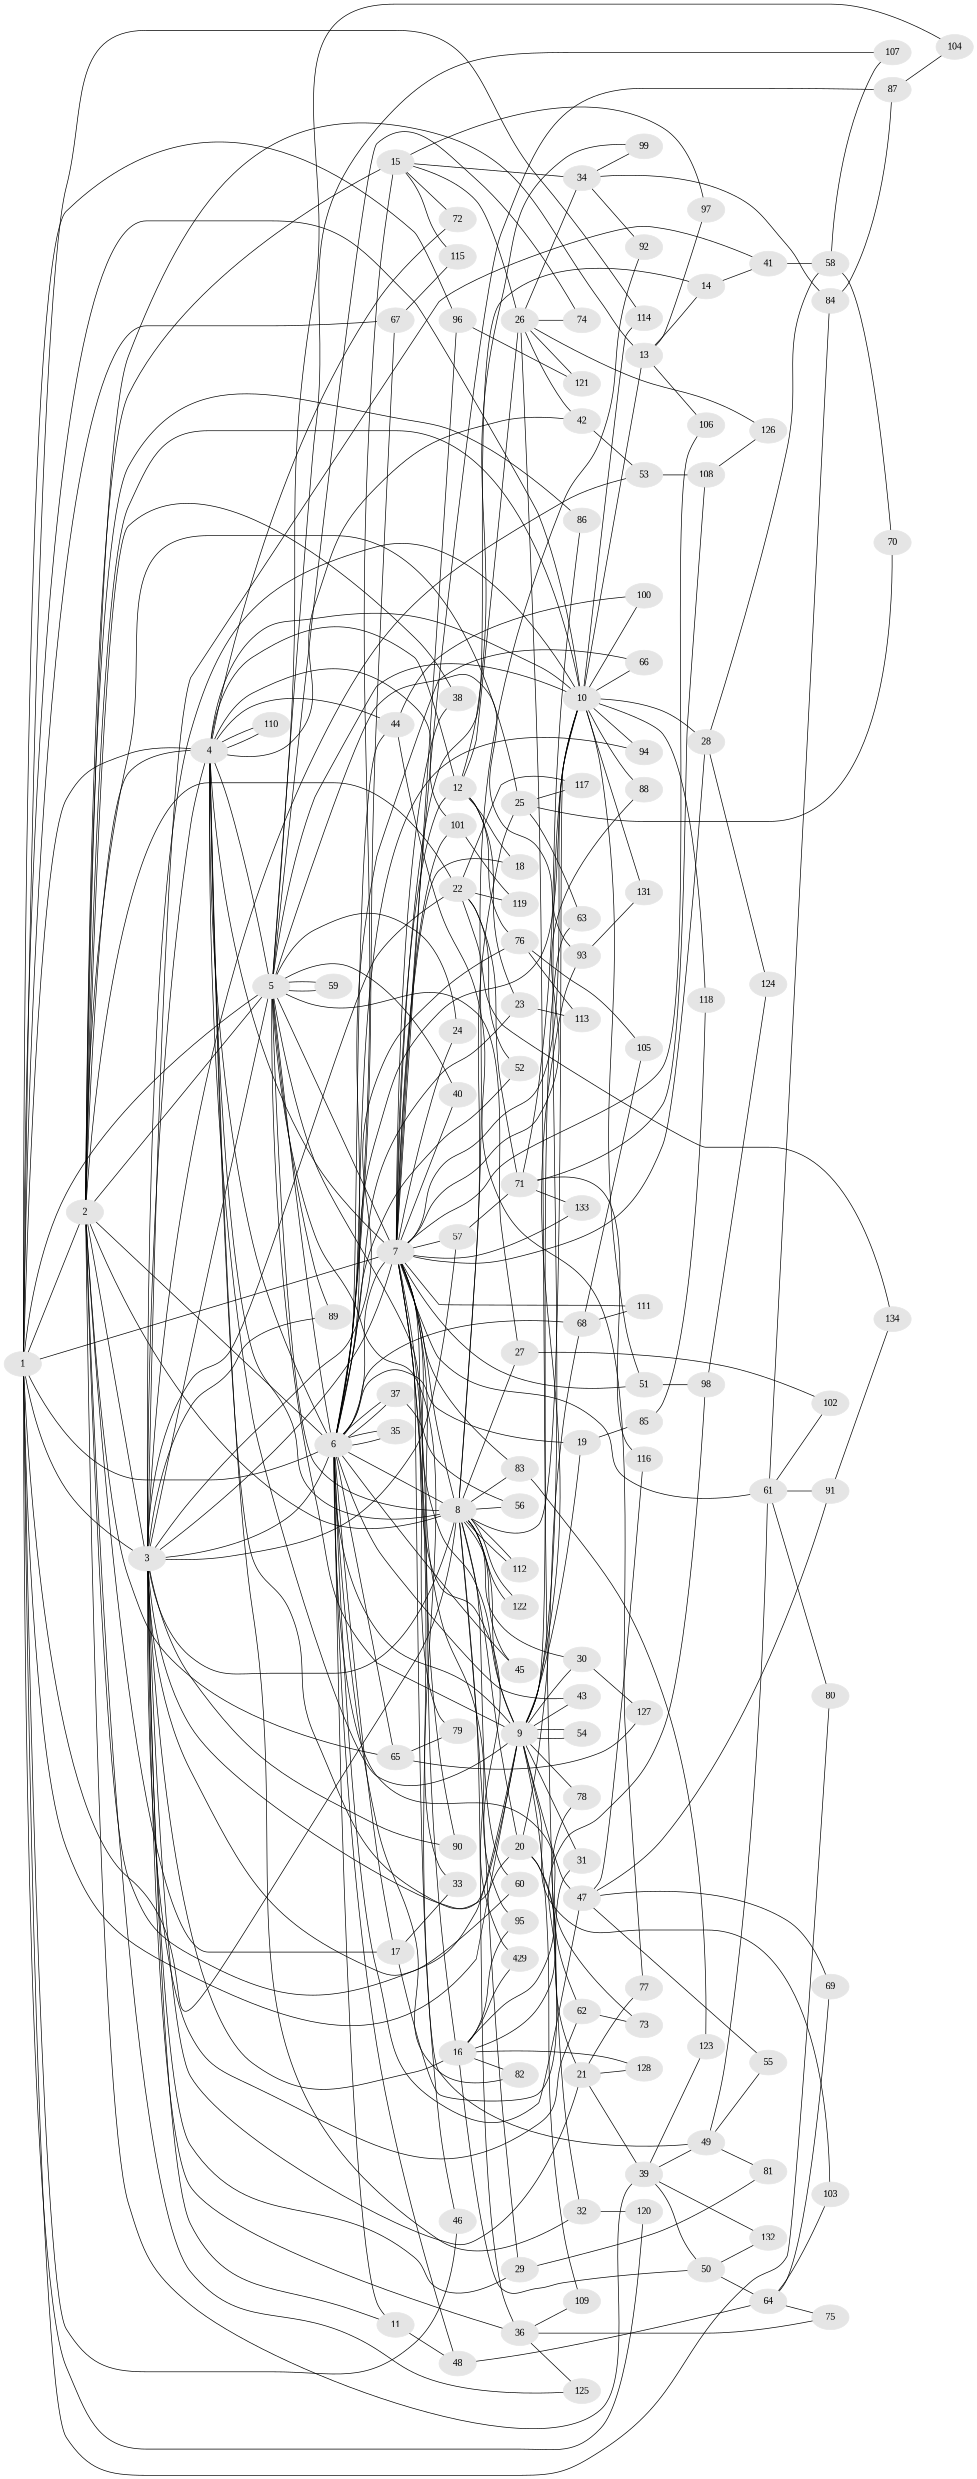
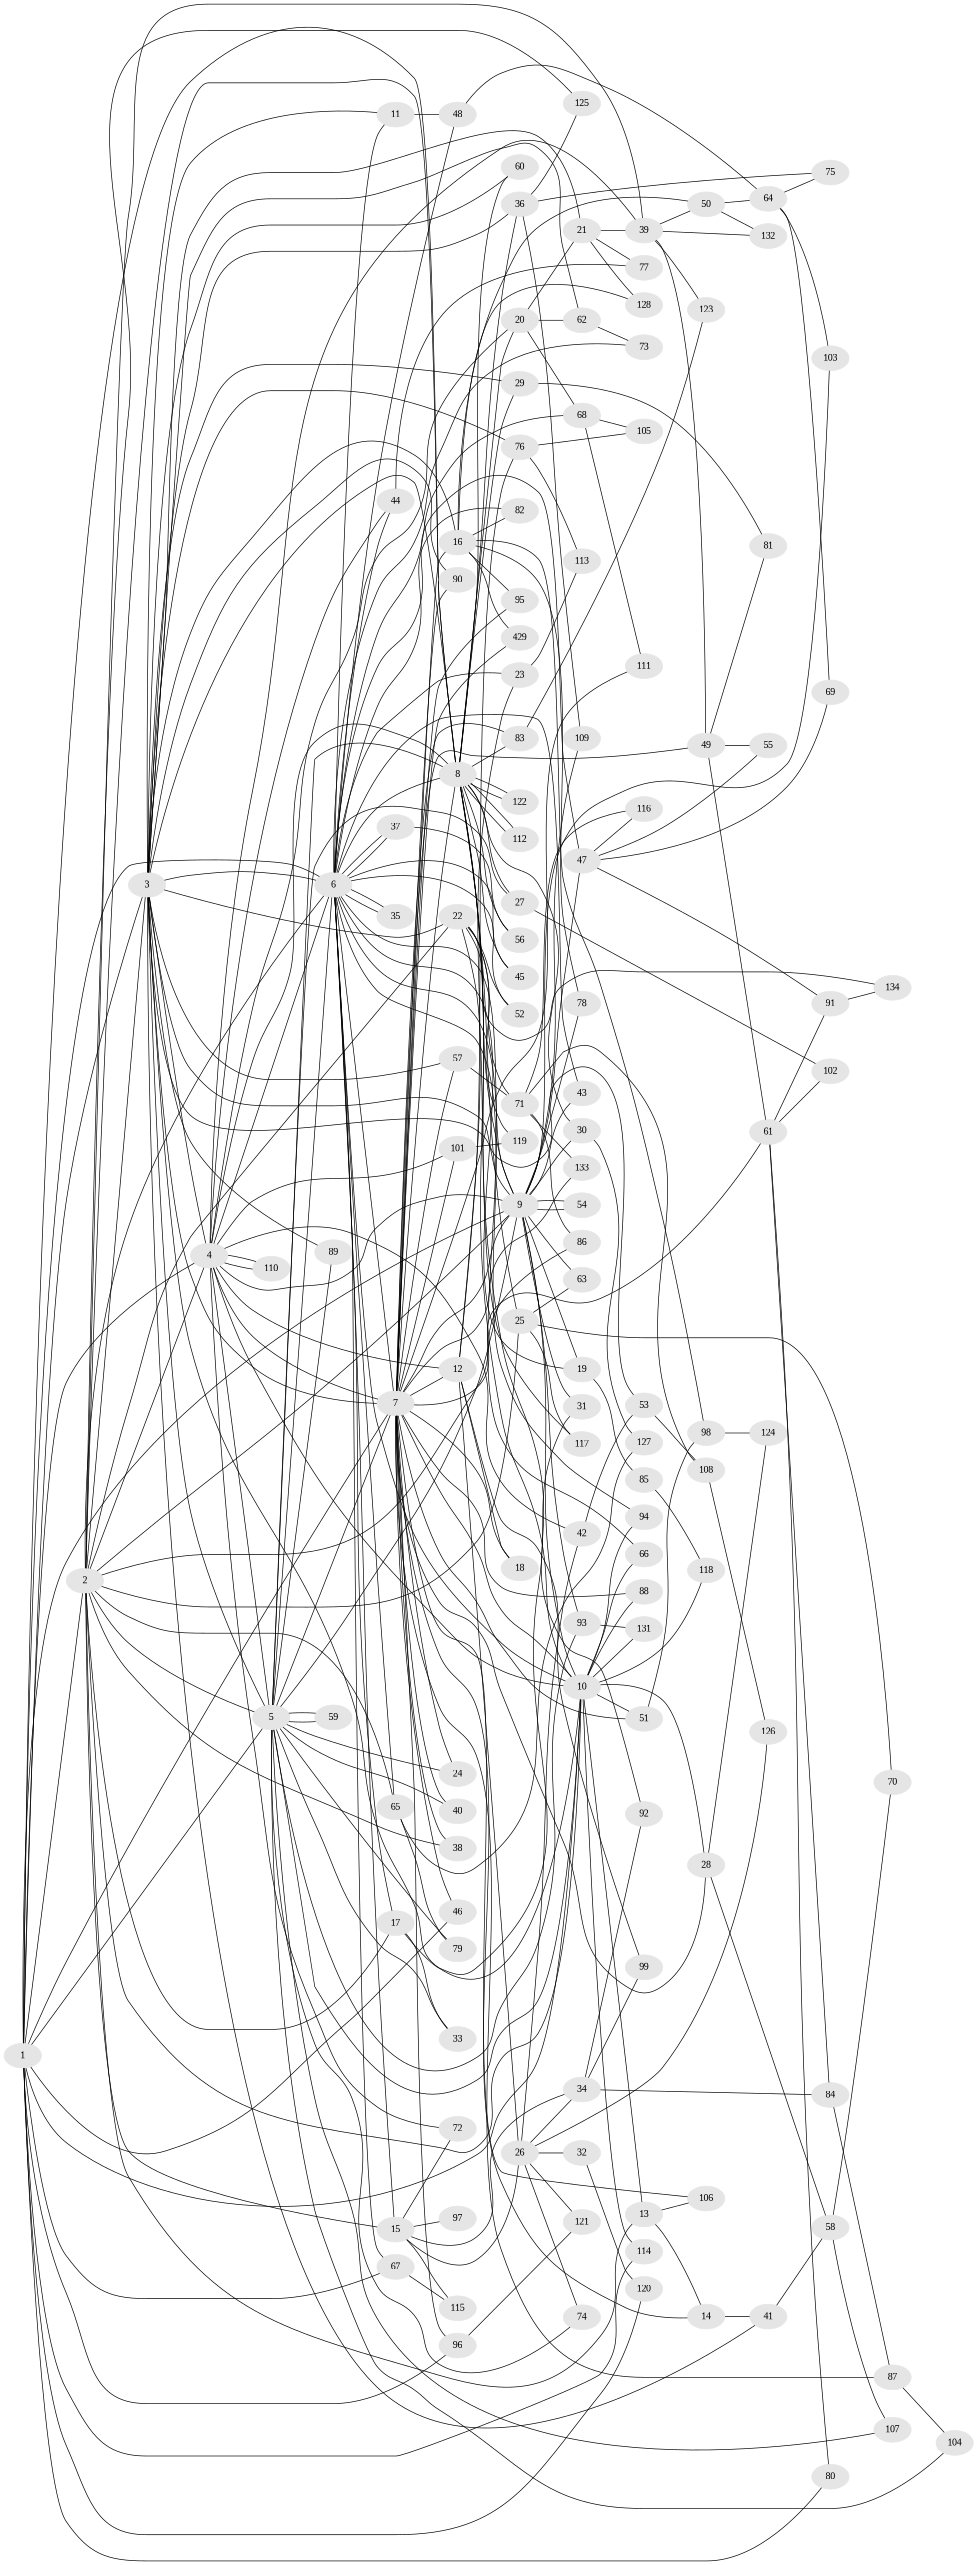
  graph {
    fontname="Liberation Serif"
    rankdir=LR
    node [color=gray90 fontname="Liberation Serif" style=filled]
    edge [fontname="Liberation Serif"]
    1
    2
    3
    4
    5
    6
    7
    8
    9
    10
    46
    67
    80
    96
    114
    120
    13
    15
    17
    22
    25
    38
    39
    65
    86
    125
    11
    16
    21
    29
    36
    41
    53
    57
    60
    62
    76
    89
    90
    12
    20
    32
    42
    44
    72
    101
    110
    24
    27
    33
    40
    59
    74
    79
    93
    104
    107
    19
    23
    35
    37
    43
    45
    47
    48
    52
    66
    68
    73
    82
    94
    14
    18
    28
    49
    51
    61
    83
    87
    88
    95
    106
    111
    n84 [label=429]
    133
    30
    56
    92
    112
    122
    31
    54
    63
    78
    103
    109
-   100
    118
    131
    115
    121
    97
    26
    34
    71
    117
    119
    134
    70
    50
    123
    132
    127
    98
    128
    77
    81
    75
    58
    108
    113
    105
    99
    102
    85
    55
    69
    91
    116
    64
    124
    84
    126
    1 -- 2
    1 -- 3
    1 -- 4
    1 -- 5
    1 -- 6
    1 -- 7
    1 -- 8
    1 -- 9
    1 -- 10
    1 -- 46
    1 -- 67
    1 -- 80
    1 -- 96
    1 -- 114
    1 -- 120
    2 -- 3
    2 -- 4
    2 -- 5
    2 -- 6
    2 -- 8
    2 -- 9
    2 -- 10
    2 -- 13
    2 -- 15
    2 -- 17
    2 -- 22
    2 -- 25
    2 -- 38
    2 -- 39
    2 -- 65
    2 -- 86
    2 -- 125
    3 -- 4
    3 -- 5
    3 -- 6
    3 -- 7
    3 -- 8
    3 -- 9
    3 -- 10
    3 -- 22
    3 -- 11
    3 -- 16
    3 -- 21
    3 -- 29
    3 -- 36
    3 -- 41
    3 -- 53
    3 -- 57
    3 -- 60
    3 -- 62
    3 -- 76
    3 -- 89
    3 -- 90
    4 -- 5
    4 -- 6
    4 -- 7
    4 -- 8
    4 -- 9
    4 -- 10
    4 -- 12
    4 -- 20
-   4 -- 32
+   4 -- 39
    4 -- 42
    4 -- 44
    4 -- 72
    4 -- 101
    4 -- 110
    4 -- 110
    5 -- 6
    5 -- 7
    5 -- 8
    5 -- 9
    5 -- 10
    5 -- 89
    5 -- 24
    5 -- 27
    5 -- 33
    5 -- 40
    5 -- 59
    5 -- 59
    5 -- 74
    5 -- 79
    5 -- 93
    5 -- 104
    5 -- 107
    6 -- 7
    6 -- 8
    6 -- 9
    6 -- 10
    6 -- 67
    6 -- 15
    6 -- 17
    6 -- 65
    6 -- 11
    6 -- 44
    6 -- 19
    6 -- 23
    6 -- 35
    6 -- 35
    6 -- 37
    6 -- 37
    6 -- 43
    6 -- 45
    6 -- 47
    6 -- 48
    6 -- 52
    6 -- 66
    6 -- 68
    6 -- 73
    6 -- 82
    6 -- 94
    7 -- 8
    7 -- 9
    7 -- 10
    7 -- 46
    7 -- 96
    7 -- 38
    7 -- 16
    7 -- 57
    7 -- 90
    7 -- 12
    7 -- 101
    7 -- 24
    7 -- 40
    7 -- 14
    7 -- 18
    7 -- 28
    7 -- 49
    7 -- 51
    7 -- 61
    7 -- 83
    7 -- 87
    7 -- 88
    7 -- 95
    7 -- 106
    7 -- 111
    7 -- n84
    7 -- 133
    8 -- 9
    8 -- 10
    8 -- 25
    8 -- 29
    8 -- 36
    8 -- 60
    8 -- 20
    8 -- 27
    8 -- 45
    8 -- 83
    8 -- 30
    8 -- 56
    8 -- 92
    8 -- 112
    8 -- 112
    8 -- 122
    8 -- 122
    9 -- 10
    9 -- 93
    9 -- 19
    9 -- 43
    9 -- 47
    9 -- 30
    9 -- 31
    9 -- 54
    9 -- 54
    9 -- 63
    9 -- 78
    9 -- 103
    9 -- 109
    10 -- 114
    10 -- 13
    10 -- 66
    10 -- 94
    10 -- 28
    10 -- 51
    10 -- 88
-   10 -- 100
    10 -- 118
    10 -- 131
    67 -- 115
    96 -- 121
    13 -- 14
    13 -- 106
-   13 -- 97
    15 -- 72
    15 -- 115
    15 -- 97
    15 -- 26
    15 -- 34
    17 -- 33
    17 -- 31
    22 -- 52
    22 -- 71
    22 -- 117
    22 -- 119
    22 -- 134
    25 -- 63
    25 -- 117
    25 -- 70
    39 -- 49
    39 -- 50
    39 -- 123
    39 -- 132
    65 -- 79
    65 -- 127
    11 -- 48
    16 -- 82
    16 -- 95
    16 -- n84
    16 -- 78
    16 -- 50
    16 -- 98
    16 -- 128
    21 -- 39
    21 -- 128
    21 -- 77
    29 -- 81
    36 -- 125
    36 -- 109
    36 -- 75
    41 -- 58
    53 -- 108
    57 -- 71
    62 -- 73
    76 -- 113
    76 -- 105
    12 -- 76
    12 -- 23
    12 -- 18
    12 -- 26
    12 -- 99
    20 -- 21
    20 -- 62
    20 -- 68
    32 -- 120
    42 -- 53
-   44 -- 100
    44 -- 77
    101 -- 119
    27 -- 102
    93 -- 131
    19 -- 85
    23 -- 113
    37 -- 56
    47 -- 55
    47 -- 69
    47 -- 91
    47 -- 116
    48 -- 64
    68 -- 111
    68 -- 105
    14 -- 41
    28 -- 58
    28 -- 124
    49 -- 61
    49 -- 81
    49 -- 55
    51 -- 98
    61 -- 80
    61 -- 102
    61 -- 91
    61 -- 84
    83 -- 123
    87 -- 104
    30 -- 127
    26 -- 32
    26 -- 42
    26 -- 74
    26 -- 121
    26 -- 34
    26 -- 126
    34 -- 92
    34 -- 99
    34 -- 84
    71 -- 86
    71 -- 133
    71 -- 108
    71 -- 116
    50 -- 132
    50 -- 64
    98 -- 124
    58 -- 107
    58 -- 70
    108 -- 126
    85 -- 118
    91 -- 134
    64 -- 103
    64 -- 75
    64 -- 69
    84 -- 87
  }
